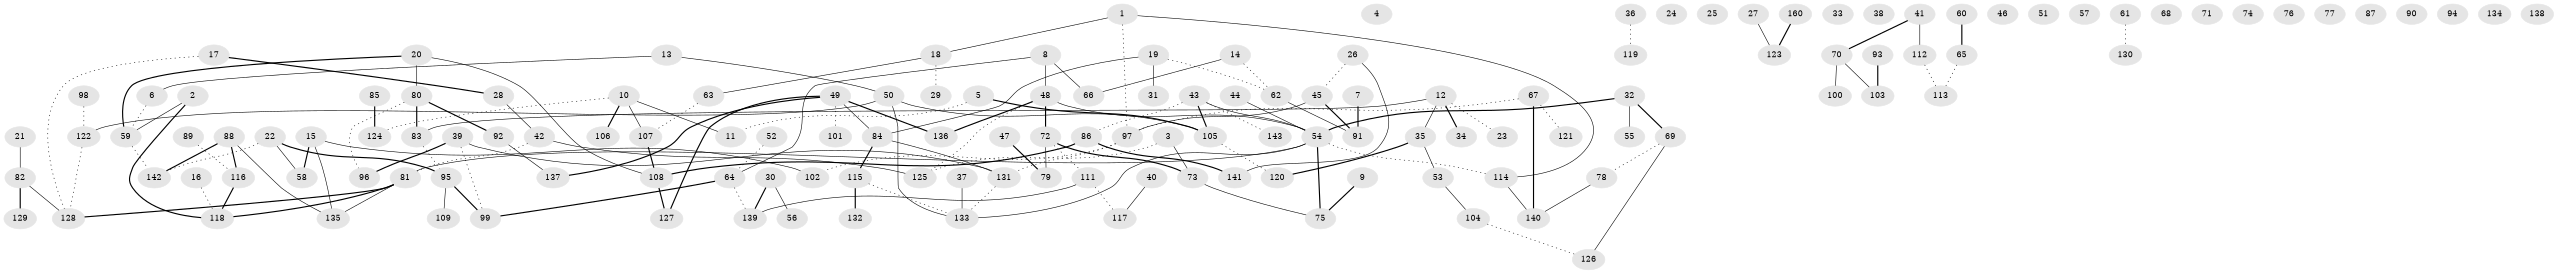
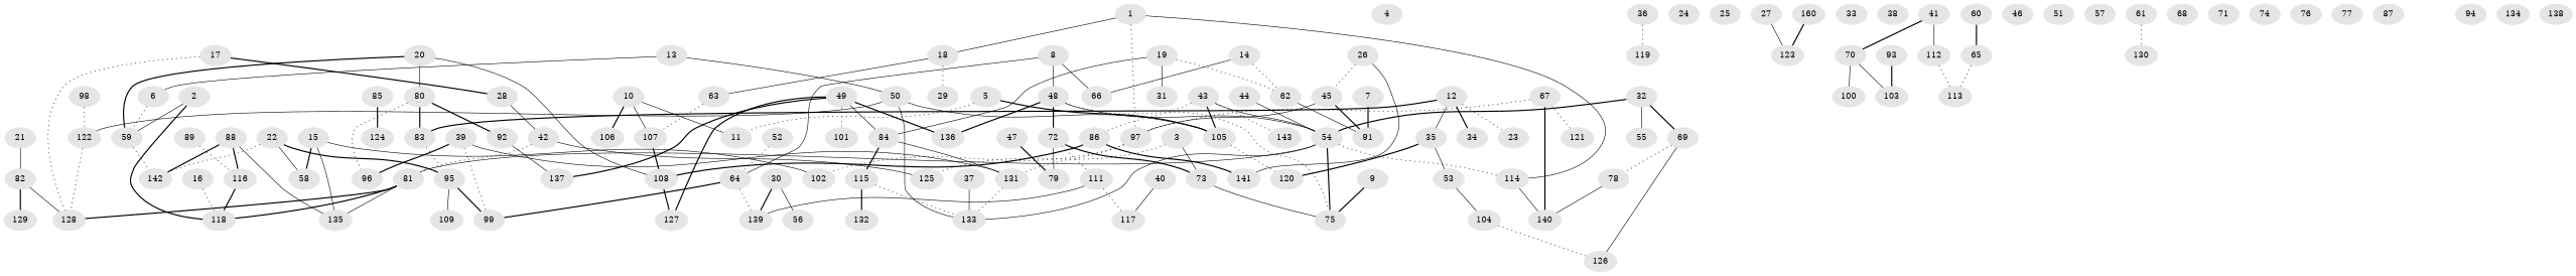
  graph {
    node [color=gray90 style=filled]
    edge [style=solid]
    1
    18
    97
    114
    29
    63
    102
    131
    140
    2
    59
    118
    142
    3
    73
    125
    75
    4
    5
    11
    105
    120
    6
    7
    91
    8
    48
    64
    66
    54
    72
    136
    139
    99
    9
    10
    106
    107
    124
    108
    12
    23
    34
    35
    83
    53
    95
    13
    50
    36
    119
    133
    122
    14
    62
    15
    58
    135
    16
    17
    28
    128
    42
    19
    31
    84
    115
    20
    80
    96
    92
    127
    21
    82
    129
    22
    109
    24
    25
    26
    45
    141
    27
    123
    81
    30
    56
    32
    55
    69
    78
    126
    33
    104
    37
    38
    39
    40
    117
    41
    70
    112
    100
    103
    113
    43
    86
    143
    44
    46
    47
    79
    111
    49
    101
    137
    51
    52
    57
    60
    65
    61
    130
    67
    121
    68
    71
    74
    76
    77
    132
    85
    87
    88
    116
    89
-   90
    93
    94
    98
    n141 [label=160]
    134
    138
    1 -- 18
    1 -- 97 [style=dotted]
    1 -- 114
    18 -- 29 [style=dotted]
    18 -- 63
    97 -- 102 [style=dotted]
    97 -- 131 [style=dotted]
    114 -- 140
    63 -- 107 [style=dotted]
    131 -- 133 [style=dotted]
    2 -- 59
    2 -- 118 [style=bold]
    59 -- 142 [style=dotted]
    3 -- 73
    3 -- 125 [style=dotted]
    73 -- 75
    5 -- 11 [style=dotted]
    5 -- 105 [style=bold]
    105 -- 120 [style=dotted]
    6 -- 59 [style=dotted]
    7 -- 91 [style=bold]
    8 -- 48
    8 -- 64
    8 -- 66
-   48 -- 125 [style=dotted]
+   48 -- 75 [style=dotted]
    48 -- 54
    48 -- 72 [style=bold]
    48 -- 136 [style=bold]
    64 -- 139 [style=dotted]
    64 -- 99 [style=bold]
    54 -- 114 [style=dotted]
    54 -- 75 [style=bold]
    54 -- 133
    54 -- 81
    72 -- 73 [style=bold]
    72 -- 79
    72 -- 111 [style=dotted]
    9 -- 75 [style=bold]
    10 -- 11
    10 -- 106 [style=bold]
    10 -- 107
-   10 -- 124 [style=dotted]
    107 -- 108 [style=bold]
    108 -- 127 [style=bold]
    12 -- 23 [style=dotted]
    12 -- 34 [style=bold]
    12 -- 35
-   12 -- 83
+   12 -- 83 [style=bold]
    35 -- 120 [style=bold]
    35 -- 53
    83 -- 95 [style=dotted]
    53 -- 104
    95 -- 99 [style=bold]
    95 -- 109
    13 -- 6
    13 -- 50
    50 -- 105
    50 -- 133
    50 -- 122
    36 -- 119 [style=dotted]
    122 -- 128 [style=dotted]
    14 -- 66
    14 -- 62 [style=dotted]
    62 -- 91
    15 -- 102
    15 -- 58 [style=bold]
    15 -- 135
    16 -- 118 [style=dotted]
    17 -- 28 [style=bold]
    17 -- 128 [style=dotted]
    28 -- 42
    42 -- 125
    42 -- 81 [style=dotted]
    19 -- 62 [style=dotted]
    19 -- 31
    19 -- 84
    84 -- 131
    84 -- 115 [style=bold]
    115 -- 133 [style=dotted]
    115 -- 132 [style=bold]
    20 -- 59 [style=bold]
    20 -- 108
    20 -- 80
    80 -- 83 [style=bold]
    80 -- 96 [style=dotted]
    80 -- 92 [style=bold]
    92 -- 137
    21 -- 82
    82 -- 128
    82 -- 129 [style=bold]
    22 -- 142 [style=dotted]
    22 -- 95 [style=bold]
    22 -- 58
    26 -- 45 [style=dotted]
    26 -- 141
    45 -- 97
    45 -- 91 [style=bold]
    27 -- 123
    81 -- 118 [style=bold]
    81 -- 135
    81 -- 128 [style=bold]
    30 -- 139 [style=bold]
    30 -- 56
    32 -- 54 [style=bold]
    32 -- 55
    32 -- 69 [style=bold]
    69 -- 78 [style=dotted]
    69 -- 126
    78 -- 140
    104 -- 126 [style=dotted]
    37 -- 133
    39 -- 131
    39 -- 99 [style=dotted]
    39 -- 96 [style=bold]
    40 -- 117
    41 -- 70 [style=bold]
    41 -- 112
    70 -- 100
    70 -- 103
    112 -- 113 [style=dotted]
    43 -- 105 [style=bold]
    43 -- 54
    43 -- 86 [style=dotted]
    43 -- 143 [style=dotted]
    86 -- 108 [style=bold]
    86 -- 141 [style=bold]
    44 -- 54
    47 -- 79 [style=bold]
    111 -- 139
    111 -- 117 [style=dotted]
    49 -- 136 [style=bold]
    49 -- 84
    49 -- 127 [style=bold]
    49 -- 101 [style=dotted]
    49 -- 137 [style=bold]
    52 -- 64 [style=dotted]
    60 -- 65 [style=bold]
    65 -- 113 [style=dotted]
    61 -- 130 [style=dotted]
    67 -- 97 [style=dotted]
    67 -- 140 [style=bold]
    67 -- 121 [style=dotted]
    85 -- 124 [style=bold]
    88 -- 142 [style=bold]
    88 -- 135
    88 -- 116 [style=bold]
    116 -- 118 [style=bold]
    89 -- 116 [style=dotted]
    93 -- 103 [style=bold]
    98 -- 122 [style=dotted]
    n141 -- 123 [style=bold]
  }
